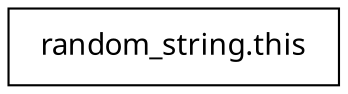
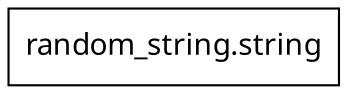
  digraph {
    rankdir=RL
-   n1 [fontname="sans-serif" label="random_string.this" shape=rect]
+   n1 [fontname="sans-serif" label="random_string.string" shape=rect]
  }
